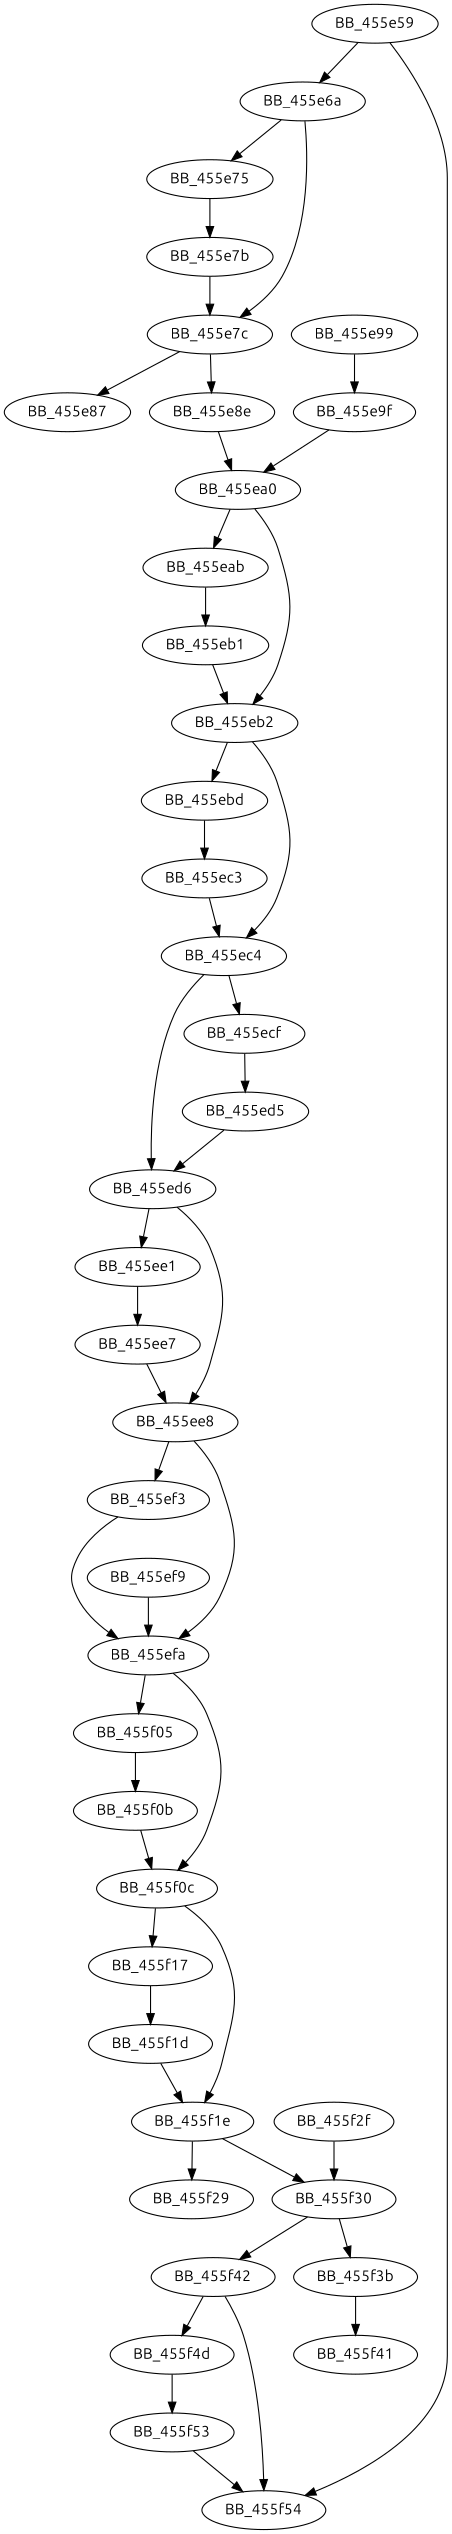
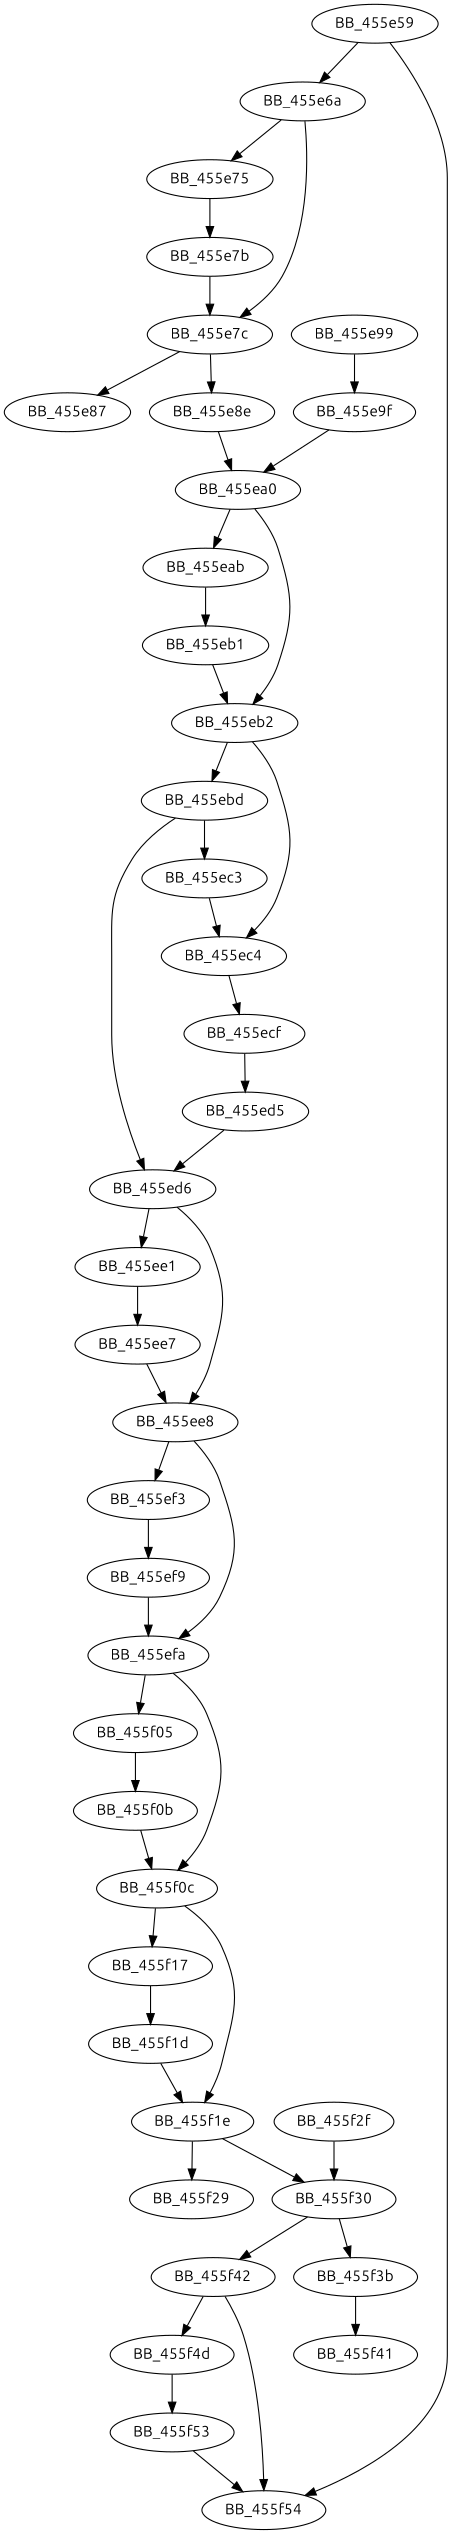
  digraph {
    fontname=Ubuntu
    node [fontname=Ubuntu]
    edge [fontname=Ubuntu]
    BB_455e59
    BB_455e6a
    BB_455f54
    BB_455e75
    BB_455e7c
    BB_455e7b
    BB_455e87
    BB_455e8e
    BB_455ea0
    BB_455e99
    BB_455e9f
    BB_455eab
    BB_455eb2
    BB_455eb1
    BB_455ebd
    BB_455ec4
    BB_455ec3
    BB_455ecf
    BB_455ed6
    BB_455ed5
    BB_455ee1
    BB_455ee8
    BB_455ee7
    BB_455ef3
    BB_455efa
    BB_455ef9
    BB_455f05
    BB_455f0c
    BB_455f0b
    BB_455f17
    BB_455f1e
    BB_455f1d
    BB_455f29
    BB_455f30
    BB_455f3b
    BB_455f42
    BB_455f2f
    BB_455f41
    BB_455f4d
    BB_455f53
    BB_455e59 -> BB_455e6a
    BB_455e59 -> BB_455f54
    BB_455e6a -> BB_455e75
    BB_455e6a -> BB_455e7c
    BB_455e75 -> BB_455e7b
    BB_455e7c -> BB_455e87
    BB_455e7c -> BB_455e8e
    BB_455e7b -> BB_455e7c
    BB_455e8e -> BB_455ea0
    BB_455ea0 -> BB_455eab
    BB_455ea0 -> BB_455eb2
    BB_455e99 -> BB_455e9f
    BB_455e9f -> BB_455ea0
    BB_455eab -> BB_455eb1
    BB_455eb2 -> BB_455ebd
    BB_455eb2 -> BB_455ec4
    BB_455eb1 -> BB_455eb2
    BB_455ebd -> BB_455ec3
    BB_455ec4 -> BB_455ecf
-   BB_455ec4 -> BB_455ed6
+   BB_455ebd -> BB_455ed6
    BB_455ec3 -> BB_455ec4
    BB_455ecf -> BB_455ed5
    BB_455ed6 -> BB_455ee1
    BB_455ed6 -> BB_455ee8
    BB_455ed5 -> BB_455ed6
    BB_455ee1 -> BB_455ee7
    BB_455ee8 -> BB_455ef3
    BB_455ee8 -> BB_455efa
    BB_455ee7 -> BB_455ee8
-   BB_455ef3 -> BB_455efa
+   BB_455ef3 -> BB_455ef9
    BB_455efa -> BB_455f05
    BB_455efa -> BB_455f0c
    BB_455ef9 -> BB_455efa
    BB_455f05 -> BB_455f0b
    BB_455f0c -> BB_455f17
    BB_455f0c -> BB_455f1e
    BB_455f0b -> BB_455f0c
    BB_455f17 -> BB_455f1d
    BB_455f1e -> BB_455f29
    BB_455f1e -> BB_455f30
    BB_455f1d -> BB_455f1e
    BB_455f30 -> BB_455f3b
    BB_455f30 -> BB_455f42
    BB_455f3b -> BB_455f41
    BB_455f42 -> BB_455f54
    BB_455f42 -> BB_455f4d
    BB_455f2f -> BB_455f30
    BB_455f4d -> BB_455f53
    BB_455f53 -> BB_455f54
  }
